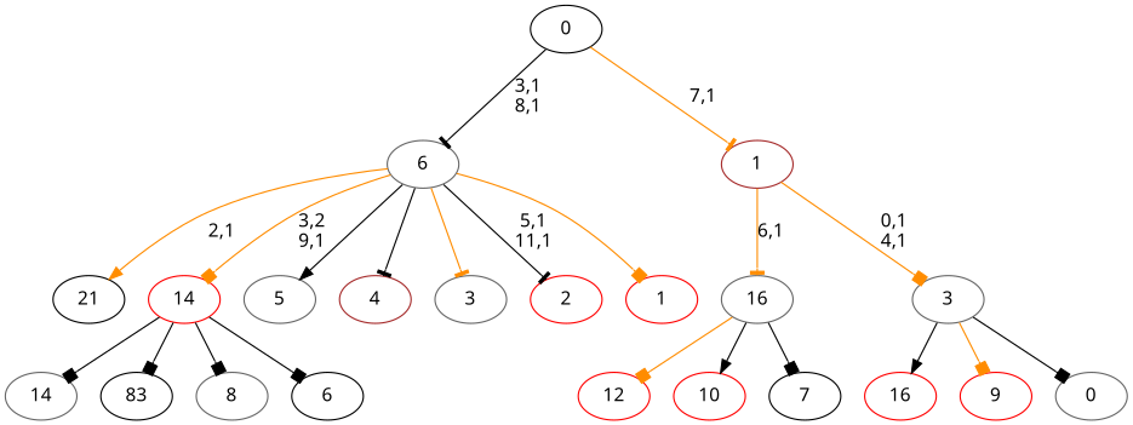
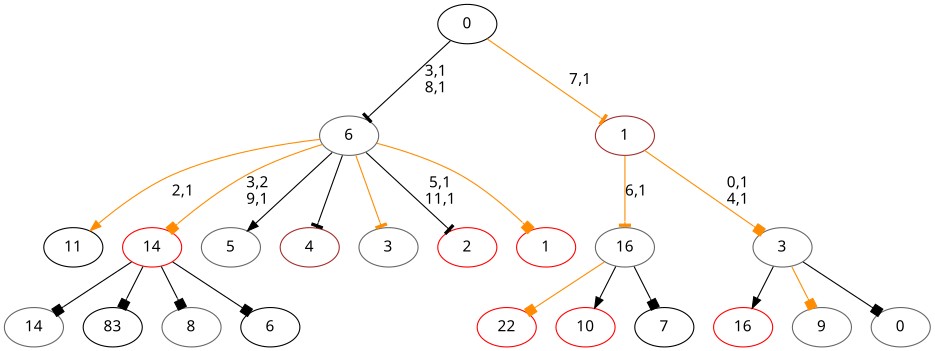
  digraph {
    fontname="Noto Sans"
    node [color=gray40 fontname="Noto Sans"]
    edge [arrowhead=box color=black fontname="Noto Sans"]
    n1 [color=red label=16]
    n2 [label=14]
    n3 [color=black label=83]
-   n4 [color=red label=12]
-   n5 [color=black label=21]
+   n4 [color=red label=22]
+   n5 [color=black label=11]
    n6 [color=red label=10]
-   n7 [color=red label=9]
+   n7 [label=9]
    n8 [label=8]
    n9 [color=black label=7]
    16
    n11 [color=black label=6]
    14 [color=red]
    n13 [label=5]
    n14 [color=brown label=4]
    n15 [label=3]
    n16 [color=red label=2]
    n17 [color=red label=1]
    6
    n19 [label=0]
    3
    1 [color=brown]
    0 [color=black]
    16 -> n4 [color=darkorange]
    16 -> n6 [arrowhead=normal]
    16 -> n9
    14 -> n2
    14 -> n3
    14 -> n8
    14 -> n11
    6 -> n5 [arrowhead=normal color=darkorange label="2,1"]
    6 -> 14 [color=darkorange label="3,2\n9,1"]
    6 -> n13 [arrowhead=normal]
    6 -> n14 [arrowhead=tee]
    6 -> n15 [arrowhead=tee color=darkorange]
    6 -> n16 [arrowhead=tee label="5,1\n11,1"]
    6 -> n17 [color=darkorange]
    3 -> n1 [arrowhead=normal]
    3 -> n7 [color=darkorange]
    3 -> n19
    1 -> 16 [arrowhead=tee color=darkorange label="6,1"]
    1 -> 3 [color=darkorange label="0,1\n4,1"]
    0 -> 6 [arrowhead=tee label="3,1\n8,1"]
    0 -> 1 [arrowhead=tee color=darkorange label="7,1"]
  }
